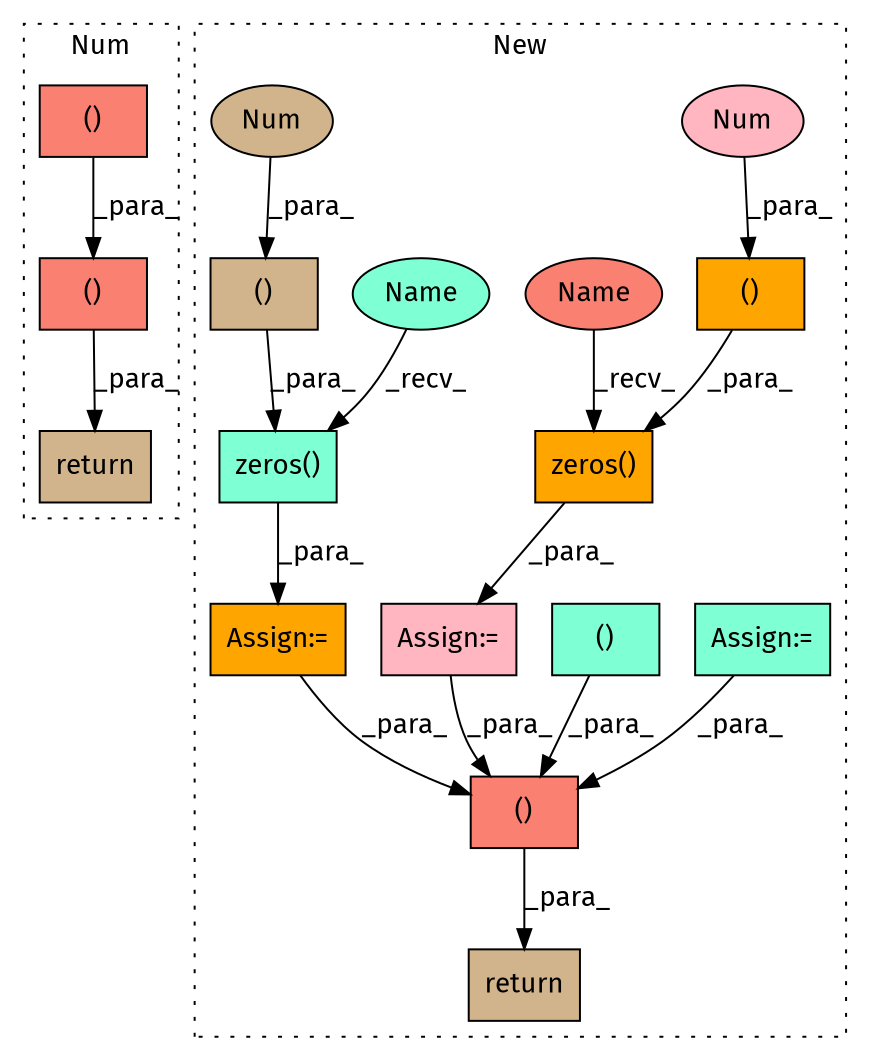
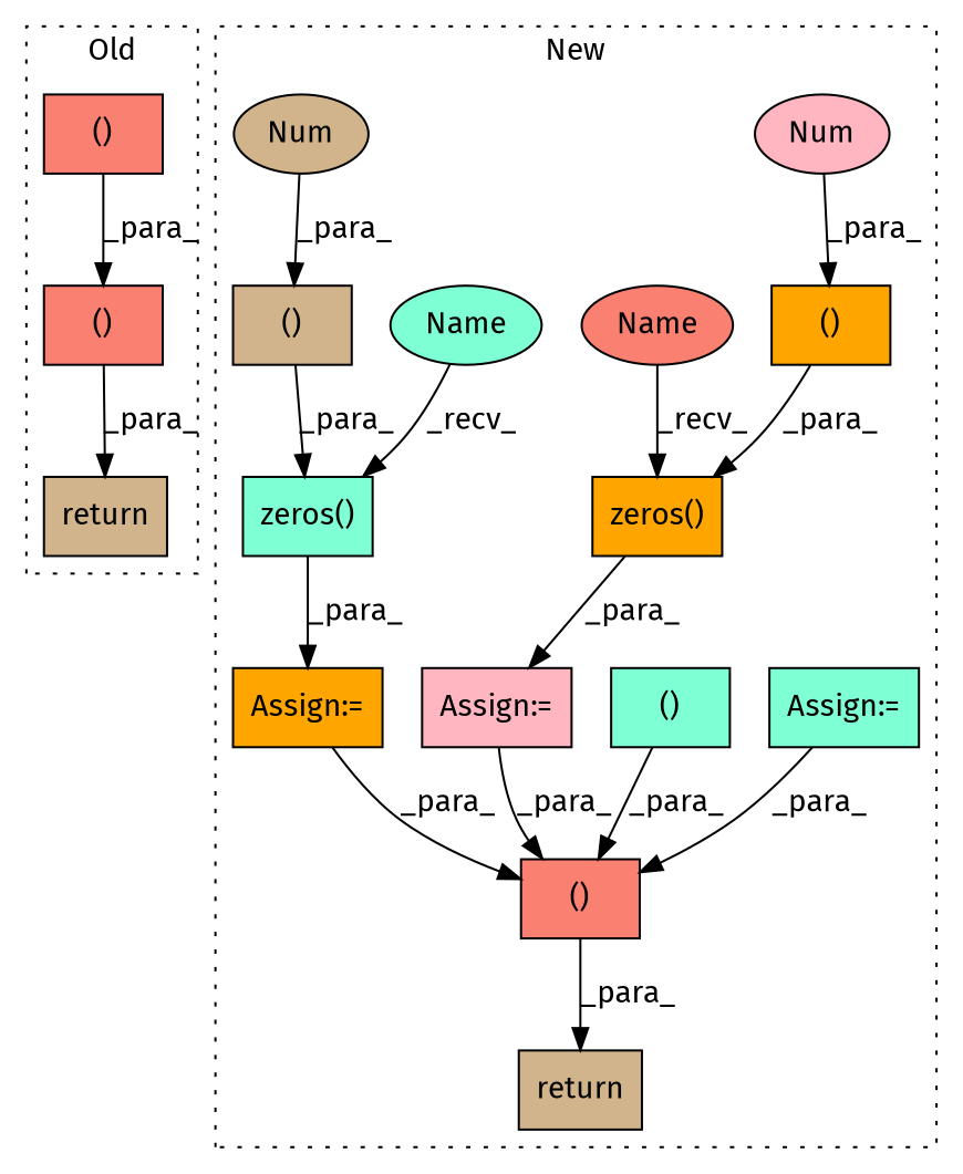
  digraph {
    fontname="Fira Sans"
    node [a=54 l=7 shape=box style=filled fillcolor=salmon fontname="Fira Sans"]
    edge [fontname="Fira Sans"]
    n1 [l=19 label="()" s=2102]
    n2 [a=93 label=return s=2086 fillcolor=tan]
    n3 [label="()" s=2029]
    n4 [a=75 l="9,19" label="zeros()" s="1116,1143" fillcolor=orange]
    n5 [a=68 l=3 label="Assign:=" s=1113 fillcolor=lightpink]
    n6 [l=10 label="()" s=1132 fillcolor=orange]
    n7 [a=93 label=return s=2403 fillcolor=tan]
    n8 [a=68 l=3 label="Assign:=" s=1174 fillcolor=orange]
    n9 [l=41 label="()" s=2419]
    n10 [a=68 l=3 label="Assign:=" s=1665 fillcolor=aquamarine]
    n11 [a=75 l="9,19" label="zeros()" s="1177,1204" fillcolor=aquamarine]
    n12 [l=10 label="()" s=1193 fillcolor=tan]
    n13 [a=76 l=1 label=Num s=1141 shape=ellipse fillcolor=lightpink]
    n14 [a=76 l=1 label=Num s=1202 shape=ellipse fillcolor=tan]
    n15 [l=4 label="()" s=2282 fillcolor=aquamarine]
    n16 [a=87 l=2 label=Name s=1116 shape=ellipse]
    n17 [a=87 l=2 label=Name s=1177 shape=ellipse fillcolor=aquamarine]
    subgraph cluster_1 {
-     label=Num
+     label=Old
      style=dotted
      n1
      n2
      n3
    }
    subgraph cluster_2 {
      label=New
      style=dotted
      n4
      n5
      n6
      n7
      n8
      n9
      n10
      n11
      n12
      n13
      n14
      n15
      n16
      n17
    }
    n1 -> n2 [label=_para_]
    n3 -> n1 [label=_para_]
    n4 -> n5 [label=_para_]
    n5 -> n9 [label=_para_]
    n6 -> n4 [label=_para_]
    n8 -> n9 [label=_para_]
    n9 -> n7 [label=_para_]
    n10 -> n9 [label=_para_]
    n11 -> n8 [label=_para_]
    n12 -> n11 [label=_para_]
    n13 -> n6 [label=_para_]
    n14 -> n12 [label=_para_]
    n15 -> n9 [label=_para_]
    n16 -> n4 [label=_recv_]
    n17 -> n11 [label=_recv_]
  }
